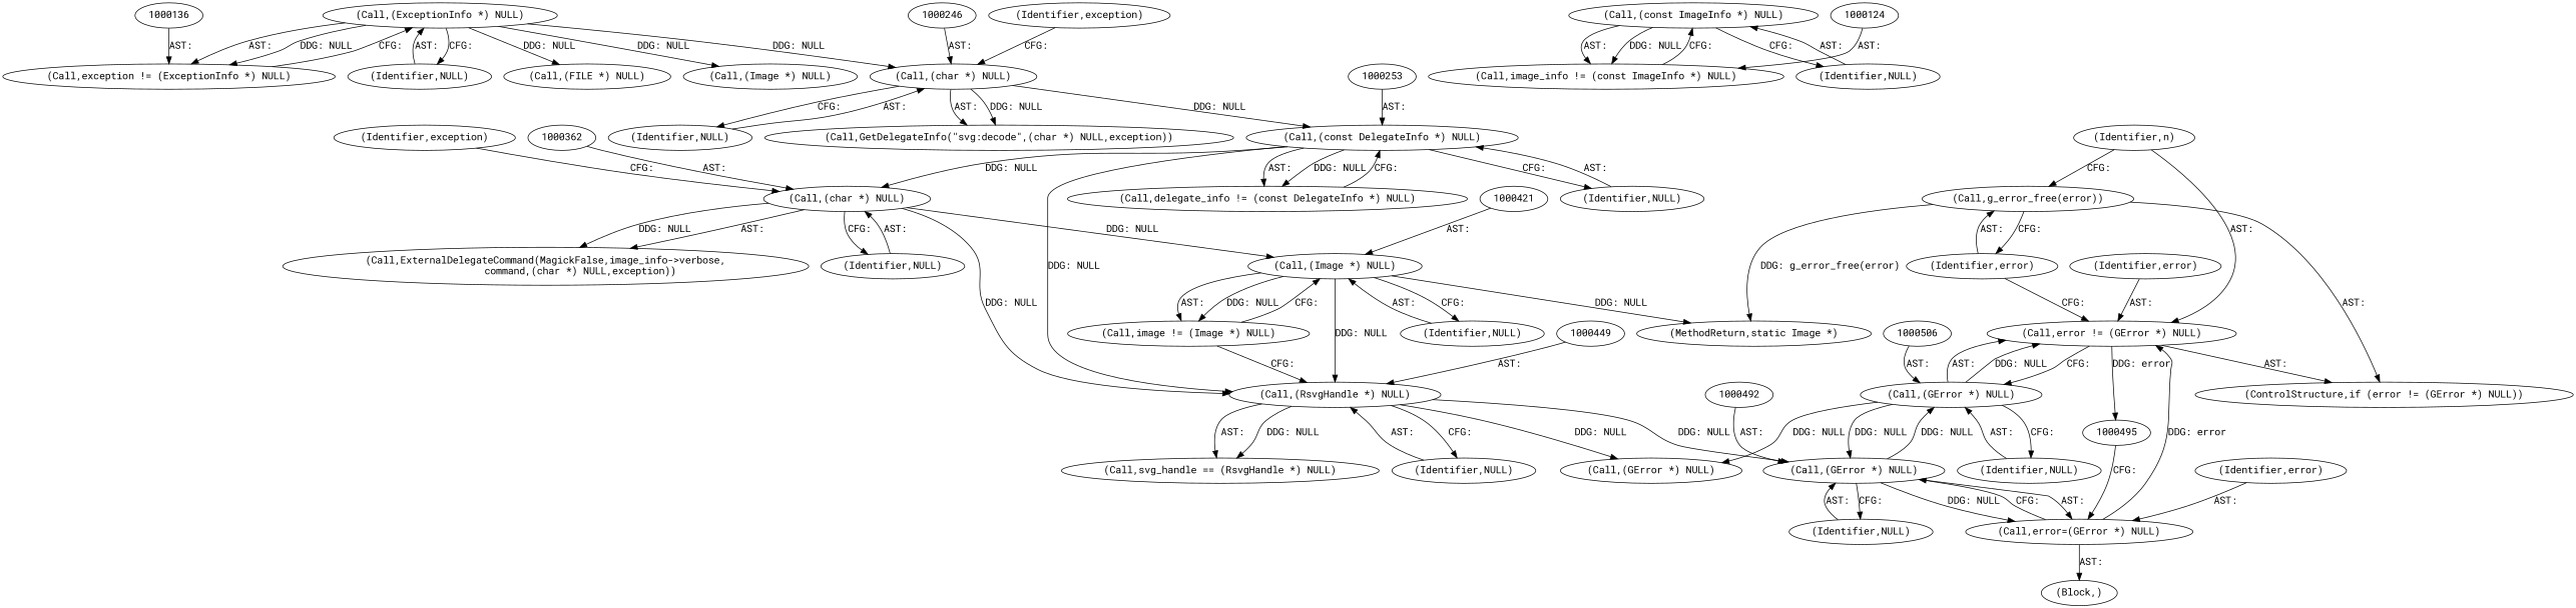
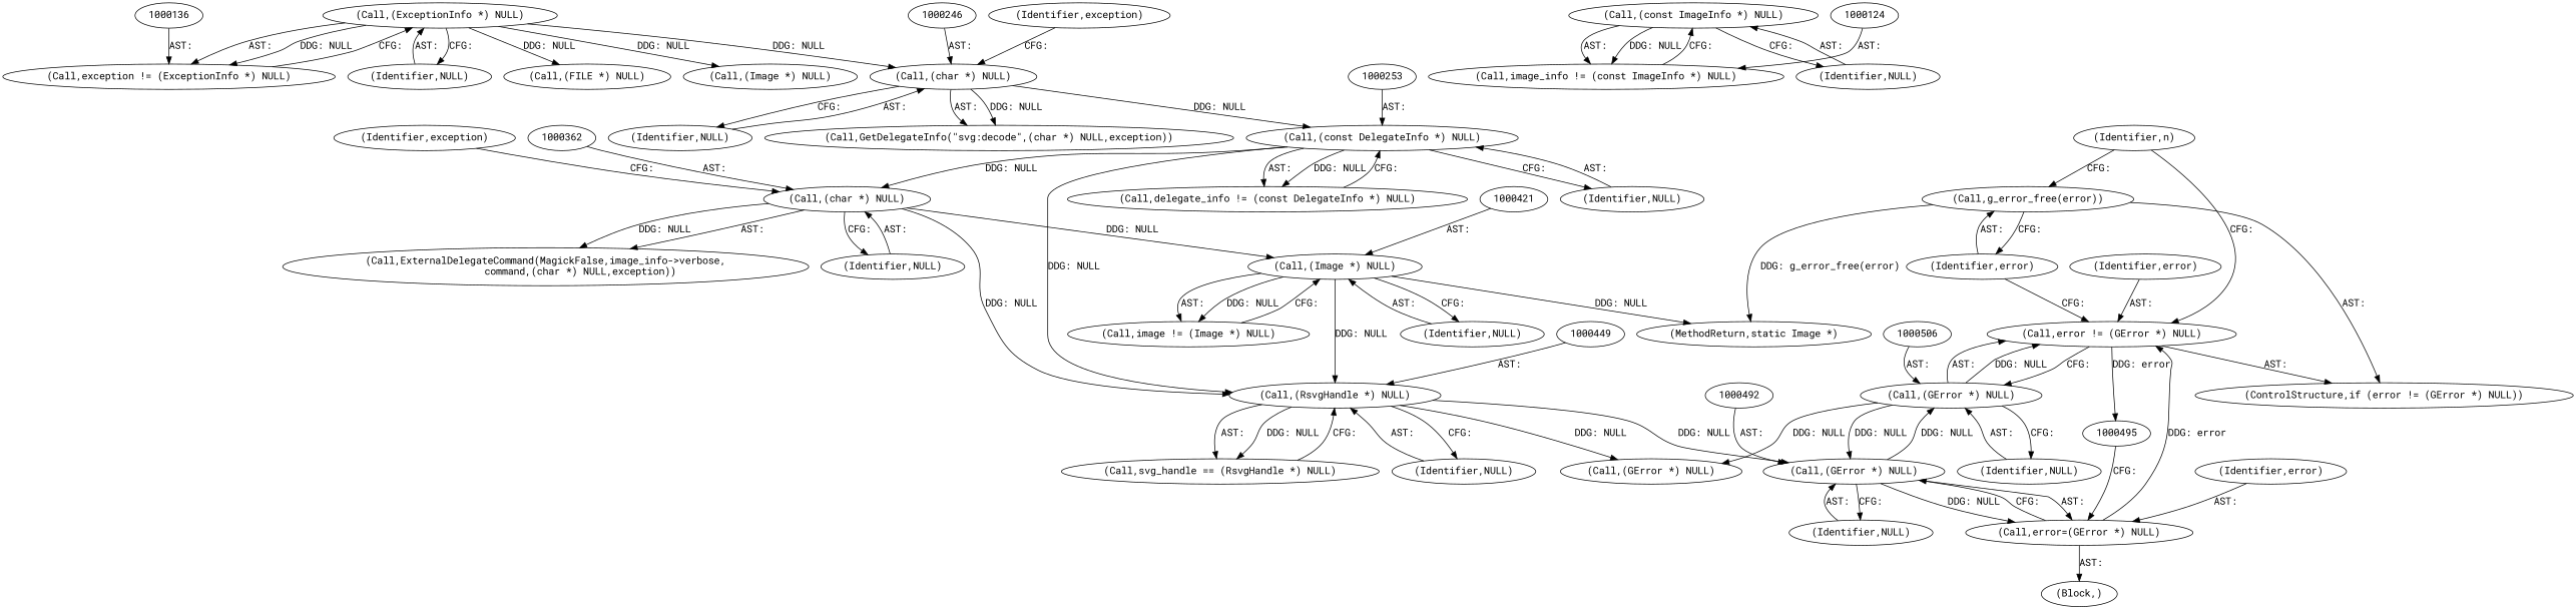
  digraph {
    fontname="Roboto Mono"
    node [fontname="Roboto Mono"]
    edge [fontname="Roboto Mono"]
    n1 [label="(Call,g_error_free(error))"]
    n2 [label="(Identifier,error)"]
    n3 [label="(MethodReturn,static Image *)"]
    n4 [label="(ControlStructure,if (error != (GError *) NULL))"]
    n5 [label="(Call,error != (GError *) NULL)"]
    n6 [label="(Call,(GError *) NULL)"]
    1000495
    n8 [label="(Call,(GError *) NULL)"]
    n9 [label="(Identifier,NULL)"]
    n10 [label="(Call,(GError *) NULL)"]
    n11 [label="(Call,error=(GError *) NULL)"]
    n12 [label="(Block,)"]
    n13 [label="(Identifier,NULL)"]
    n14 [label="(Call,(RsvgHandle *) NULL)"]
    n15 [label="(Identifier,NULL)"]
    n16 [label="(Call,svg_handle == (RsvgHandle *) NULL)"]
    n17 [label="(Call,(const DelegateInfo *) NULL)"]
    n18 [label="(Call,(char *) NULL)"]
    n19 [label="(Identifier,NULL)"]
    n20 [label="(Call,delegate_info != (const DelegateInfo *) NULL)"]
    n21 [label="(Call,(Image *) NULL)"]
    n22 [label="(Call,ExternalDelegateCommand(MagickFalse,image_info->verbose,\n            command,(char *) NULL,exception))"]
    n23 [label="(Identifier,NULL)"]
    n24 [label="(Call,(char *) NULL)"]
    n25 [label="(Identifier,NULL)"]
    n26 [label="(Call,GetDelegateInfo(\"svg:decode\",(char *) NULL,exception))"]
    n27 [label="(Call,(ExceptionInfo *) NULL)"]
    n28 [label="(Call,(Image *) NULL)"]
    n29 [label="(Call,(FILE *) NULL)"]
    n30 [label="(Call,exception != (ExceptionInfo *) NULL)"]
    n31 [label="(Identifier,NULL)"]
    n32 [label="(Call,(const ImageInfo *) NULL)"]
    n33 [label="(Call,image_info != (const ImageInfo *) NULL)"]
    n34 [label="(Identifier,NULL)"]
    n35 [label="(Identifier,NULL)"]
    n36 [label="(Call,image != (Image *) NULL)"]
    n37 [label="(Identifier,error)"]
    n38 [label="(Identifier,exception)"]
    n39 [label="(Identifier,exception)"]
    n40 [label="(Identifier,error)"]
    n41 [label="(Identifier,n)"]
    1000492
    1000506
    1000449
    1000253
    1000246
    1000136
    1000124
    1000421
    1000362
    n1 -> n2 [label="CFG: "]
    n1 -> n3 [label="DDG: g_error_free(error)"]
    n1 -> n4 [label="AST: "]
    n2 -> n1 [label="AST: "]
    n2 -> n5 [label="CFG: "]
    n5 -> n4 [label="AST: "]
    n5 -> n6 [label="CFG: "]
    n5 -> 1000495 [label="DDG: error"]
    n6 -> n5 [label="AST: "]
    n6 -> n5 [label="DDG: NULL"]
    n6 -> n8 [label="DDG: NULL"]
    n6 -> n9 [label="CFG: "]
    n6 -> n10 [label="DDG: NULL"]
    1000495 -> n11 [label="CFG: "]
    n8 -> n6 [label="DDG: NULL"]
    n8 -> n11 [label="AST: "]
    n8 -> n11 [label="DDG: NULL"]
    n8 -> n13 [label="CFG: "]
    n9 -> n6 [label="AST: "]
    n11 -> n5 [label="DDG: error"]
    n11 -> n8 [label="CFG: "]
    n11 -> n12 [label="AST: "]
    n13 -> n8 [label="AST: "]
    n14 -> n8 [label="DDG: NULL"]
    n14 -> n10 [label="DDG: NULL"]
    n14 -> n15 [label="CFG: "]
    n14 -> n16 [label="AST: "]
    n14 -> n16 [label="DDG: NULL"]
    n15 -> n14 [label="AST: "]
-   n36 -> n14 [label="CFG: "]
+   n16 -> n14 [label="CFG: "]
    n17 -> n14 [label="DDG: NULL"]
    n17 -> n18 [label="DDG: NULL"]
    n17 -> n19 [label="CFG: "]
    n17 -> n20 [label="AST: "]
    n17 -> n20 [label="DDG: NULL"]
    n18 -> n14 [label="DDG: NULL"]
    n18 -> n21 [label="DDG: NULL"]
    n18 -> n22 [label="AST: "]
    n18 -> n22 [label="DDG: NULL"]
    n18 -> n23 [label="CFG: "]
    n19 -> n17 [label="AST: "]
    n20 -> n17 [label="CFG: "]
    n21 -> n3 [label="DDG: NULL"]
    n21 -> n14 [label="DDG: NULL"]
    n21 -> n35 [label="CFG: "]
    n21 -> n36 [label="AST: "]
    n21 -> n36 [label="DDG: NULL"]
    n23 -> n18 [label="AST: "]
    n24 -> n17 [label="DDG: NULL"]
    n24 -> n25 [label="CFG: "]
    n24 -> n26 [label="AST: "]
    n24 -> n26 [label="DDG: NULL"]
    n25 -> n24 [label="AST: "]
    n27 -> n24 [label="DDG: NULL"]
    n27 -> n28 [label="DDG: NULL"]
    n27 -> n29 [label="DDG: NULL"]
    n27 -> n30 [label="AST: "]
    n27 -> n30 [label="DDG: NULL"]
    n27 -> n31 [label="CFG: "]
    n30 -> n27 [label="CFG: "]
    n31 -> n27 [label="AST: "]
    n32 -> n33 [label="AST: "]
    n32 -> n33 [label="DDG: NULL"]
    n32 -> n34 [label="CFG: "]
    n33 -> n32 [label="CFG: "]
    n34 -> n32 [label="AST: "]
    n35 -> n21 [label="AST: "]
    n36 -> n21 [label="CFG: "]
    n37 -> n11 [label="AST: "]
    n38 -> n18 [label="CFG: "]
    n39 -> n24 [label="CFG: "]
    n40 -> n5 [label="AST: "]
    n41 -> n1 [label="CFG: "]
-   n41 -> n5 [label="AST: "]
+   n41 -> n5 [label="CFG: "]
    1000492 -> n8 [label="AST: "]
    1000506 -> n6 [label="AST: "]
    1000449 -> n14 [label="AST: "]
    1000253 -> n17 [label="AST: "]
    1000246 -> n24 [label="AST: "]
    1000136 -> n30 [label="AST: "]
    1000124 -> n33 [label="AST: "]
    1000421 -> n21 [label="AST: "]
    1000362 -> n18 [label="AST: "]
  }
